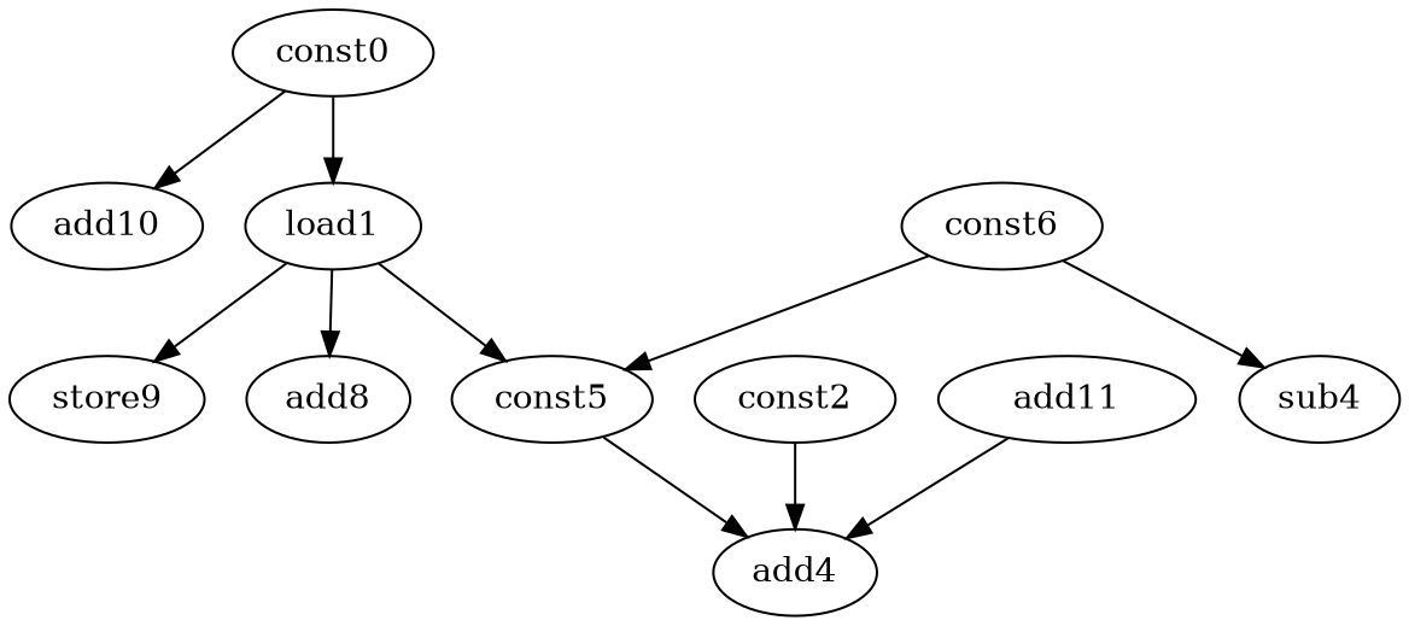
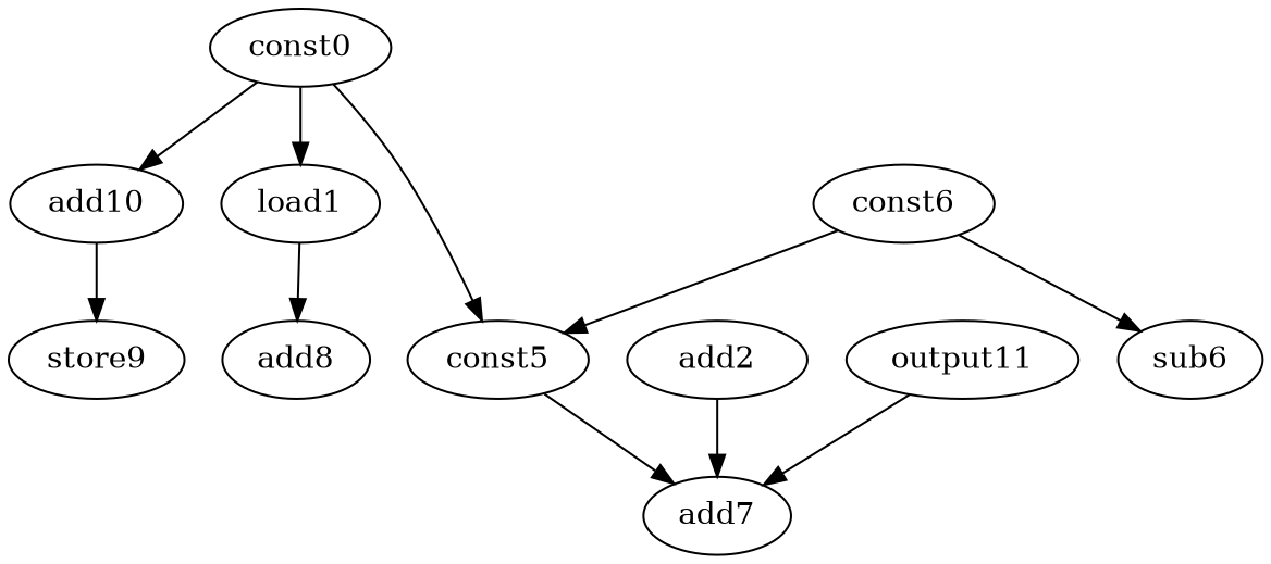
  digraph {
    node [opcode=const]
    edge [operand=0]
    const0
    load1 [opcode=load]
    n3 [label=const5 opcode=sub]
    add10 [opcode=add]
    add8 [opcode=add]
    store9 [opcode=store]
-   add7 [opcode=add label=add4]
-   const2
-   sub4 [opcode=sub]
+   add7 [opcode=add]
+   const2 [label=add2]
+   sub4 [opcode=sub label=sub6]
    n10 [label=const6]
-   output11 [opcode=output label=add11]
+   output11 [opcode=output]
    const0 -> load1
-   load1 -> n3
+   const0 -> n3
    const0 -> add10
    load1 -> add8
-   load1 -> store9 [operand=1]
+   add10 -> store9 [operand=1]
    n3 -> add7 [operand=1]
    const2 -> add7
    n10 -> n3 [operand=1]
    n10 -> sub4 [operand=1]
    output11 -> add7
  }
